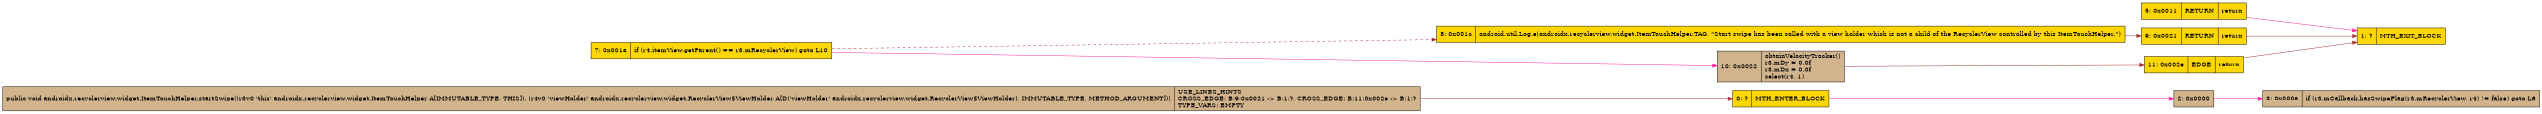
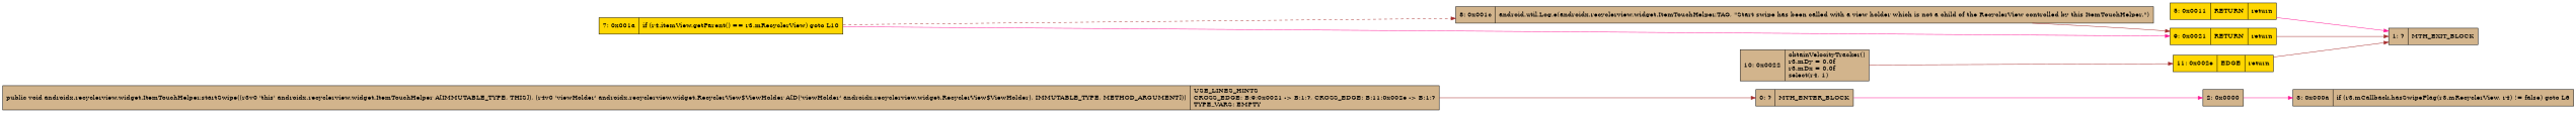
  digraph {
    rankdir=LR
    node [fillcolor=gold shape=record style=filled]
    edge [color=brown]
-   n1 [label="{0\:\ ?|MTH_ENTER_BLOCK\l}"]
+   n1 [fillcolor=tan label="{0\:\ ?|MTH_ENTER_BLOCK\l}"]
    n2 [fillcolor=tan label="{2\:\ 0x0000}"]
    n3 [fillcolor=tan label="{3\:\ 0x000a|if (r3.mCallback.hasSwipeFlag(r3.mRecyclerView, r4) != false) goto L6\l}"]
    n4 [label="{5\:\ 0x0011|RETURN\l|return\l}"]
-   n5 [label="{1\:\ ?|MTH_EXIT_BLOCK\l}"]
+   n5 [fillcolor=tan label="{1\:\ ?|MTH_EXIT_BLOCK\l}"]
    n6 [label="{7\:\ 0x001a|if (r4.itemView.getParent() == r3.mRecyclerView) goto L10\l}"]
-   n7 [label="{8\:\ 0x001c|android.util.Log.e(androidx.recyclerview.widget.ItemTouchHelper.TAG, \"Start swipe has been called with a view holder which is not a child of the RecyclerView controlled by this ItemTouchHelper.\")\l}"]
+   n7 [fillcolor=tan label="{8\:\ 0x001c|android.util.Log.e(androidx.recyclerview.widget.ItemTouchHelper.TAG, \"Start swipe has been called with a view holder which is not a child of the RecyclerView controlled by this ItemTouchHelper.\")\l}"]
    n8 [fillcolor=tan label="{10\:\ 0x0022|obtainVelocityTracker()\lr3.mDy = 0.0f\lr3.mDx = 0.0f\lselect(r4, 1)\l}"]
    n9 [label="{9\:\ 0x0021|RETURN\l|return\l}"]
    n10 [label="{11\:\ 0x002e|EDGE\l|return\l}"]
    n11 [fillcolor=tan label="{public void androidx.recyclerview.widget.ItemTouchHelper.startSwipe((r3v0 'this' androidx.recyclerview.widget.ItemTouchHelper A[IMMUTABLE_TYPE, THIS]), (r4v0 'viewHolder' androidx.recyclerview.widget.RecyclerView$ViewHolder A[D('viewHolder' androidx.recyclerview.widget.RecyclerView$ViewHolder), IMMUTABLE_TYPE, METHOD_ARGUMENT]))  | USE_LINES_HINTS\lCROSS_EDGE: B:9:0x0021 \-\> B:1:?, CROSS_EDGE: B:11:0x002e \-\> B:1:?\lTYPE_VARS: EMPTY\l}"]
    n1 -> n2 [color=deeppink]
    n2 -> n3 [color=deeppink]
    n4 -> n5 [color=deeppink]
    n6 -> n7 [style=dashed]
-   n6 -> n8 [color=deeppink]
+   n6 -> n9 [color=deeppink]
    n7 -> n9
    n8 -> n10
    n9 -> n5
    n10 -> n5
    n11 -> n1
  }
